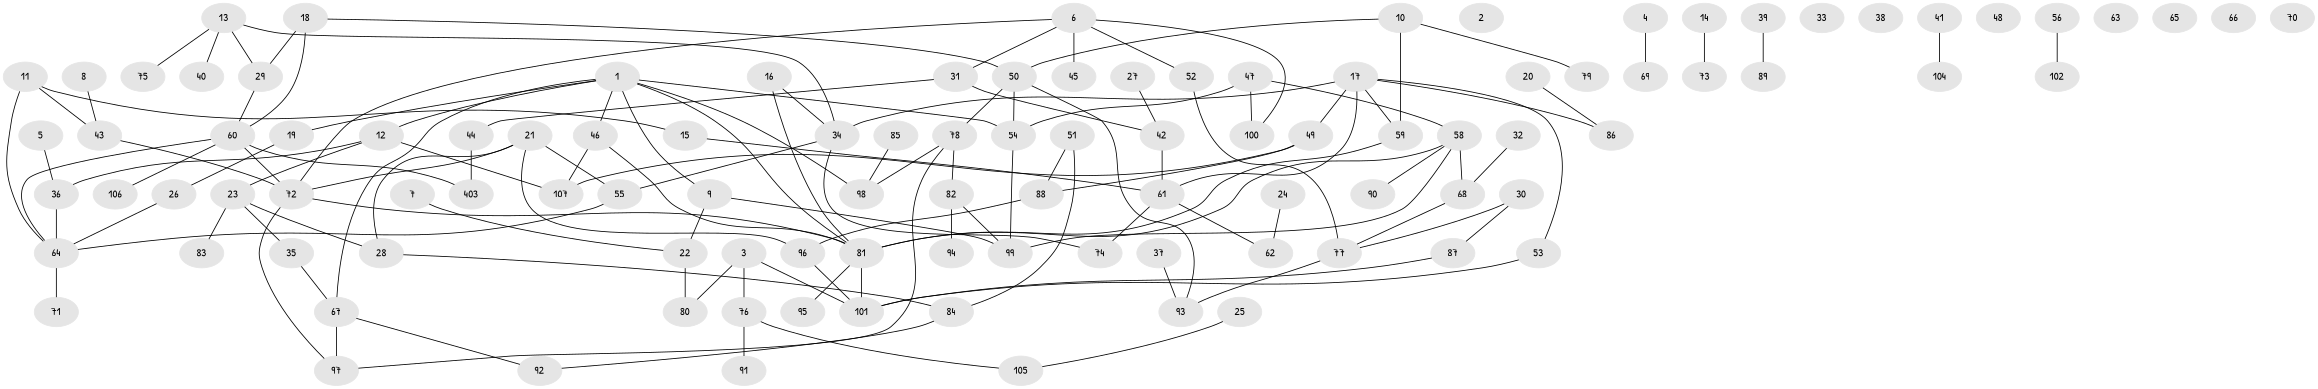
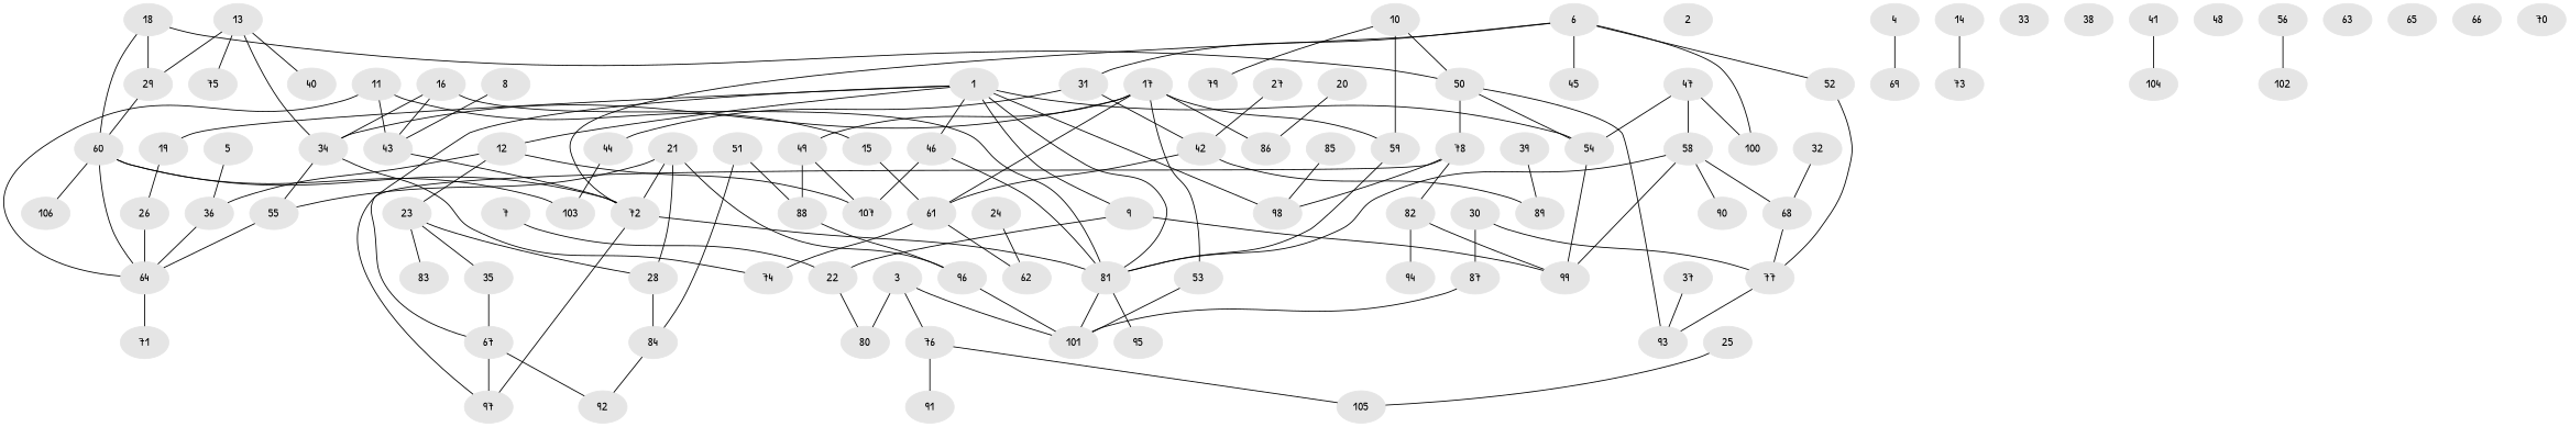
  graph {
    fontname="Patrick Hand"
    node [color=gray90 fontname="Patrick Hand" style=filled]
    edge [fontname="Patrick Hand"]
    1
    9
    12
    19
    46
    54
    67
    81
    98
    22
    99
    36
    23
    107
    26
    92
    97
    101
    95
    2
    3
    76
    80
    105
    91
    4
    69
    5
    64
    6
    31
    45
    52
    72
    100
    42
    44
    77
    7
    8
    43
    10
    50
    59
    79
    93
    78
    11
    15
    61
    71
    28
    35
    83
    13
    29
    34
    40
    75
    60
    55
    74
    14
    73
    62
    16
    17
    49
    53
    86
    88
    18
-   103 [label=403]
+   103
    106
    20
    21
    96
    84
    24
    25
    27
    89
    30
    87
    32
    68
    33
    37
    38
    39
    41
    104
    47
    58
    90
    48
    82
    51
    56
    102
    85
    63
    65
    66
    70
    94
    1 -- 9
    1 -- 12
    1 -- 19
    1 -- 46
    1 -- 54
    1 -- 67
    1 -- 81
    1 -- 98
    9 -- 22
    9 -- 99
    12 -- 36
    12 -- 23
    12 -- 107
    19 -- 26
    46 -- 81
    46 -- 107
    54 -- 99
    67 -- 92
    67 -- 97
    81 -- 101
    81 -- 95
    22 -- 80
    36 -- 64
    23 -- 28
    23 -- 35
    23 -- 83
    26 -- 64
    3 -- 101
    3 -- 76
    3 -- 80
    76 -- 105
    76 -- 91
    4 -- 69
    5 -- 36
    64 -- 71
    6 -- 31
    6 -- 45
    6 -- 52
    6 -- 72
    6 -- 100
    31 -- 42
    31 -- 44
    52 -- 77
    72 -- 81
    72 -- 97
    42 -- 61
+   42 -- 89
    44 -- 103
    77 -- 93
    7 -- 22
    8 -- 43
    43 -- 72
    10 -- 50
    10 -- 59
    10 -- 79
    50 -- 54
    50 -- 93
    50 -- 78
    59 -- 81
    78 -- 98
    78 -- 97
    78 -- 82
    11 -- 64
    11 -- 43
    11 -- 15
    15 -- 61
    61 -- 74
    61 -- 62
    28 -- 84
    35 -- 67
    13 -- 29
    13 -- 34
    13 -- 40
    13 -- 75
    29 -- 60
    34 -- 55
    34 -- 74
    60 -- 64
    60 -- 72
    60 -- 103
    60 -- 106
    55 -- 64
    14 -- 73
    16 -- 81
+   16 -- 43
    16 -- 34
    17 -- 59
    17 -- 61
    17 -- 34
    17 -- 49
    17 -- 53
    17 -- 86
    49 -- 107
    49 -- 88
    53 -- 101
    88 -- 96
    18 -- 50
    18 -- 29
    18 -- 60
    20 -- 86
    21 -- 72
    21 -- 28
    21 -- 55
    21 -- 96
    96 -- 101
    84 -- 92
    24 -- 62
    25 -- 105
    27 -- 42
    30 -- 77
    30 -- 87
    87 -- 101
    32 -- 68
    68 -- 77
    37 -- 93
    39 -- 89
    41 -- 104
    47 -- 54
    47 -- 100
    47 -- 58
    58 -- 81
    58 -- 99
    58 -- 68
    58 -- 90
    82 -- 99
    82 -- 94
    51 -- 88
    51 -- 84
    56 -- 102
    85 -- 98
  }
